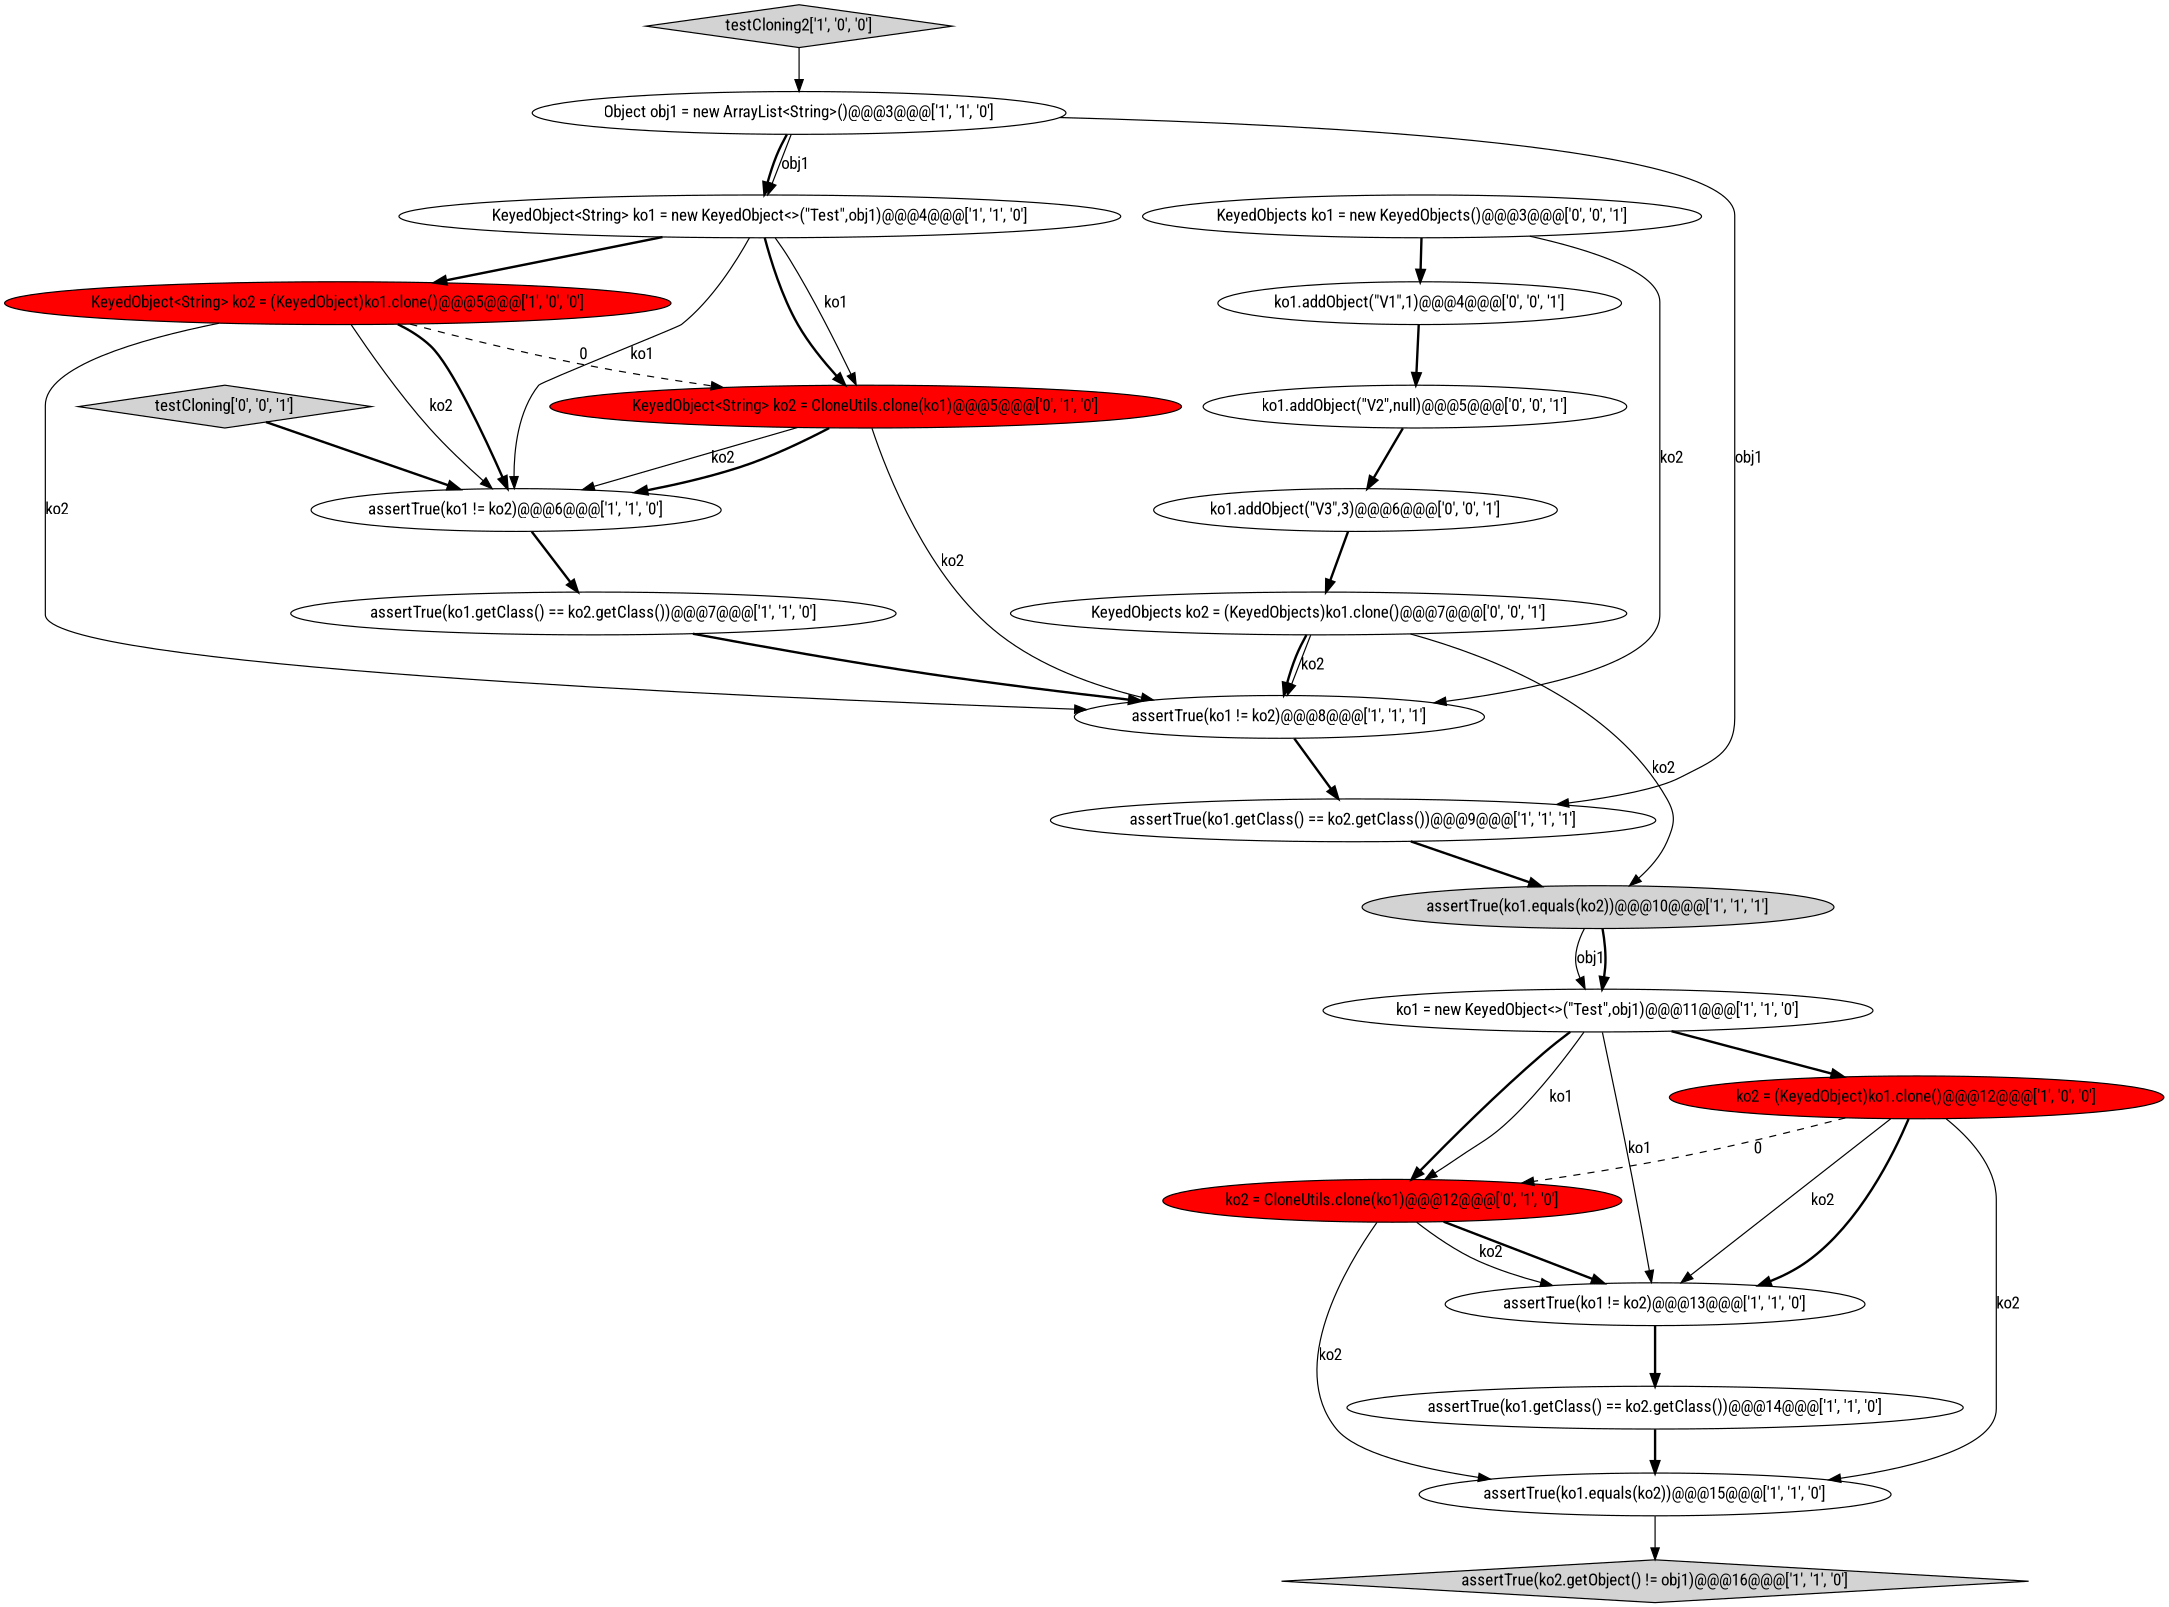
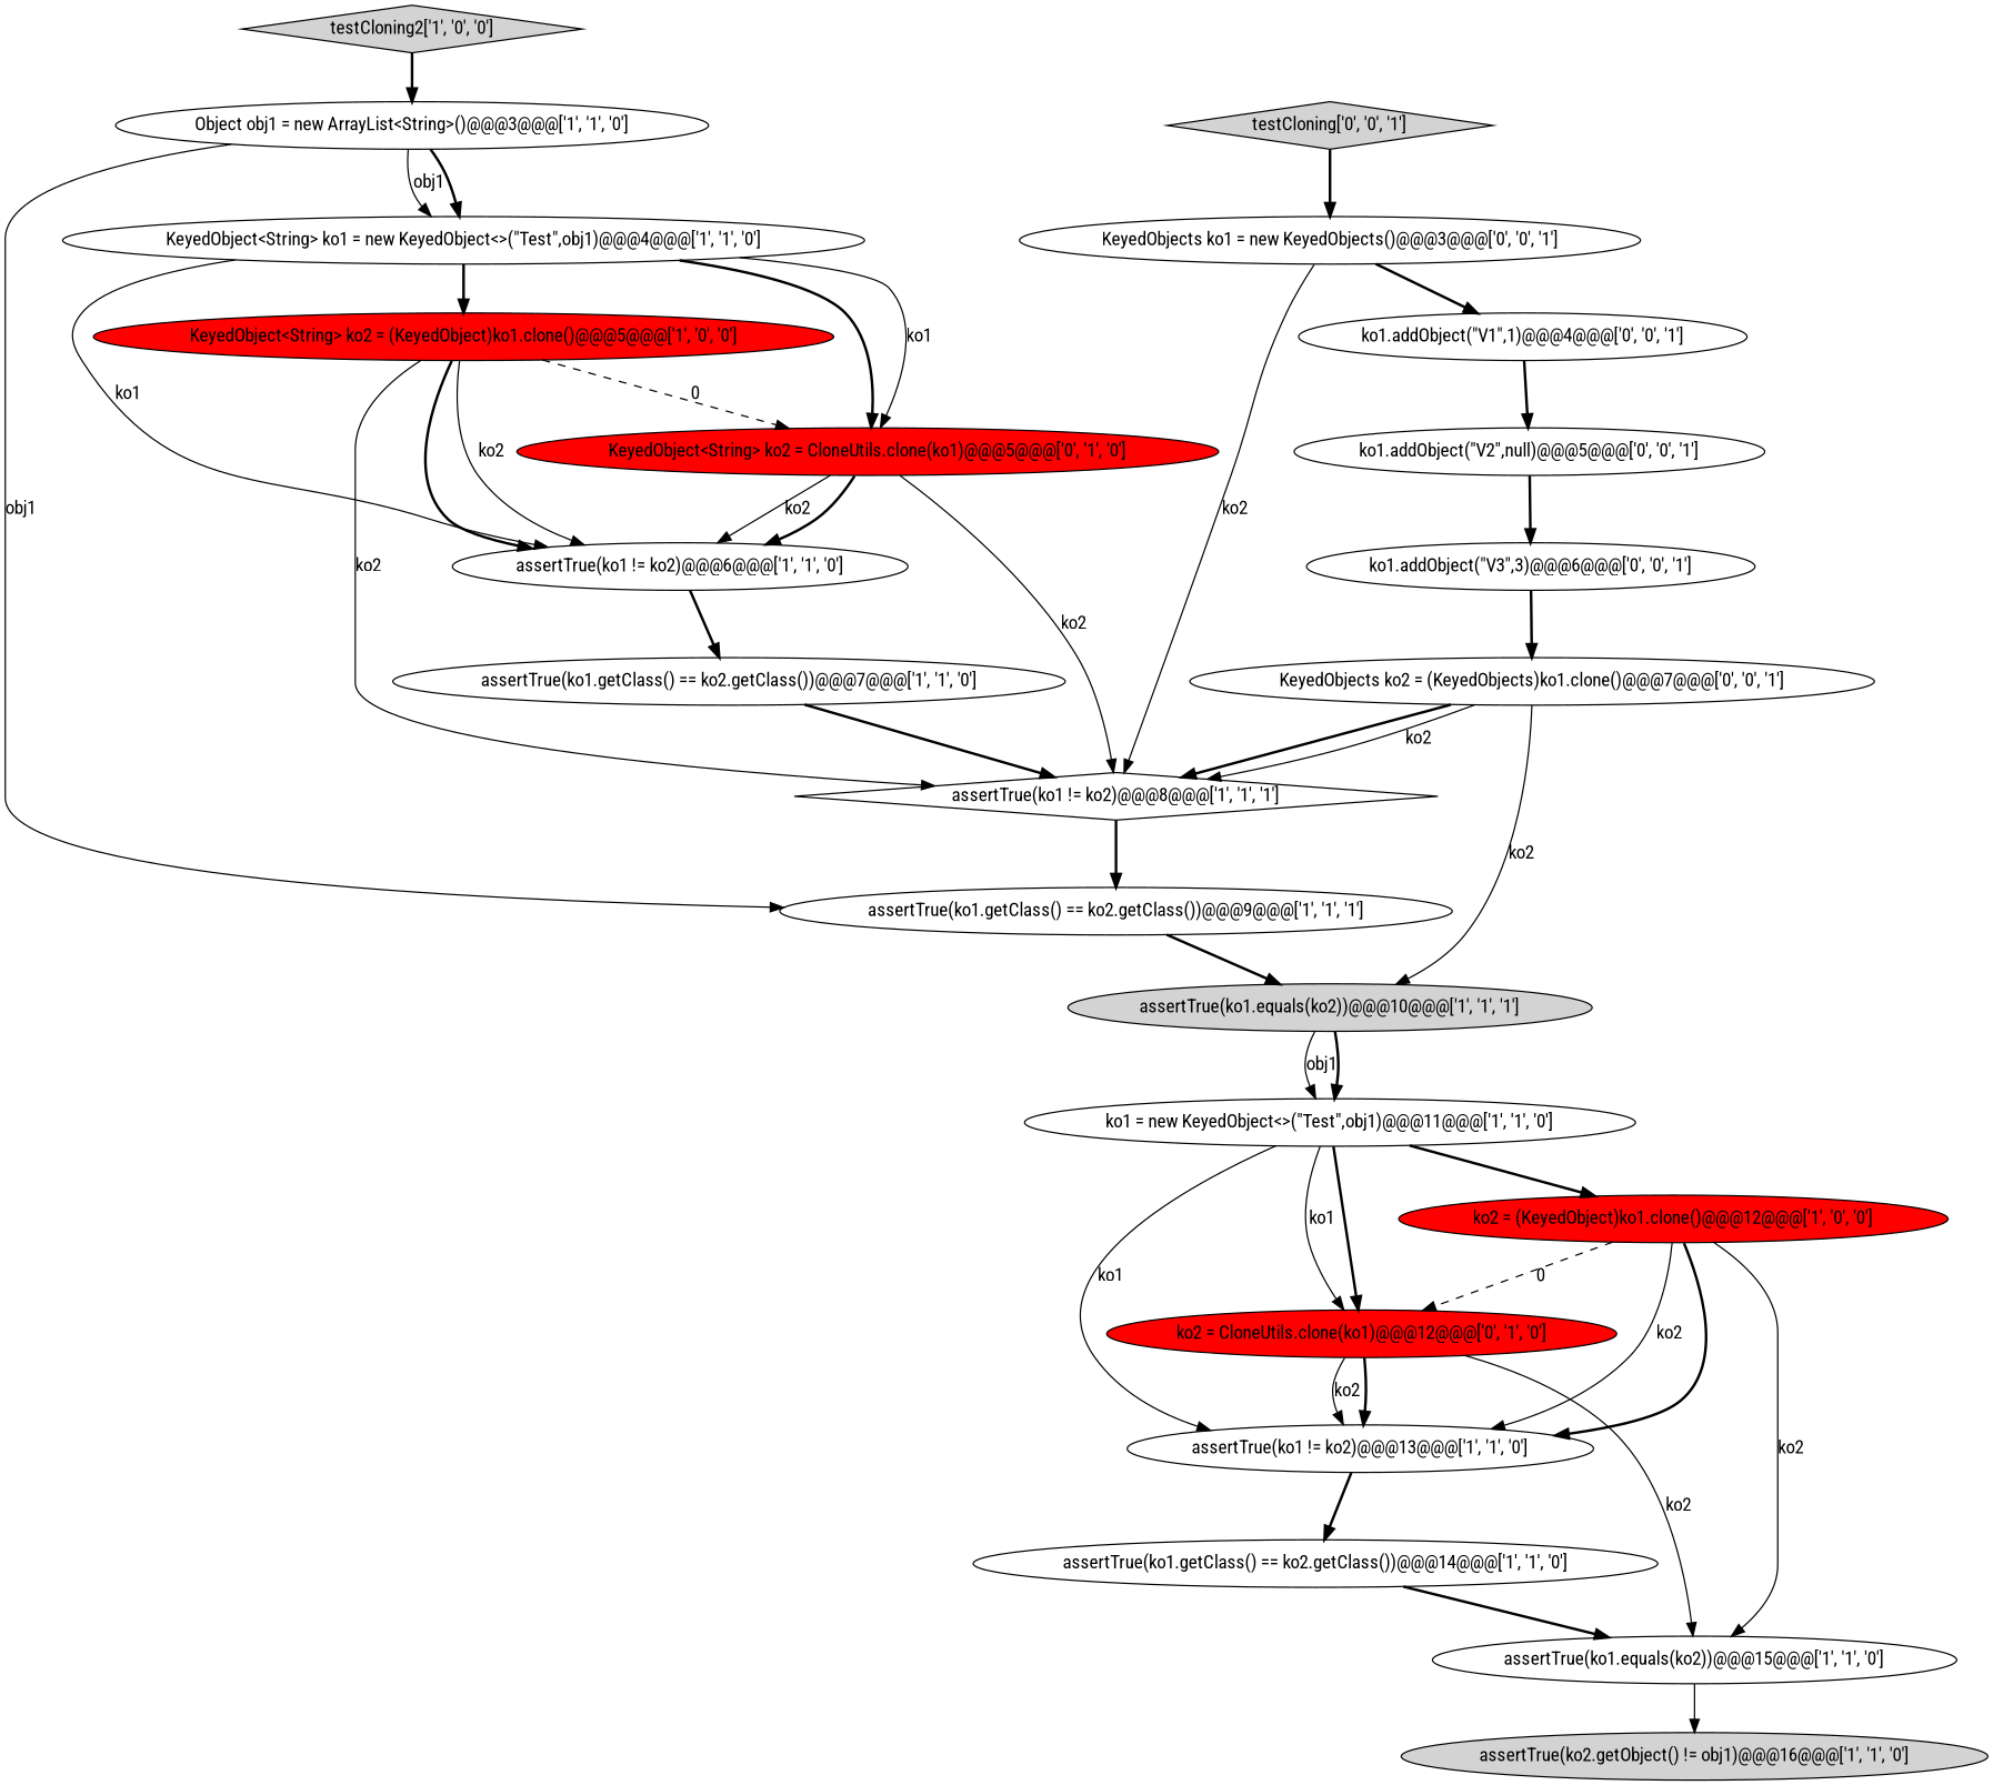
  digraph {
    fontname="Roboto Condensed"
    node [fillcolor=white fontname="Roboto Condensed" shape=ellipse style=filled]
    edge [fontname="Roboto Condensed" style=bold]
    n1 [fillcolor=red label="KeyedObject<String> ko2 = CloneUtils.clone(ko1)@@@5@@@['0', '1', '0']"]
    n2 [label="assertTrue(ko1 != ko2)@@@6@@@['1', '1', '0']"]
-   n3 [label="assertTrue(ko1 != ko2)@@@8@@@['1', '1', '1']"]
+   n3 [label="assertTrue(ko1 != ko2)@@@8@@@['1', '1', '1']" shape=diamond]
    n4 [label="assertTrue(ko1.getClass() == ko2.getClass())@@@7@@@['1', '1', '0']"]
    n5 [label="assertTrue(ko1.getClass() == ko2.getClass())@@@9@@@['1', '1', '1']"]
    n6 [label="ko1.addObject(\"V2\",null)@@@5@@@['0', '0', '1']"]
    n7 [label="ko1.addObject(\"V3\",3)@@@6@@@['0', '0', '1']"]
    n8 [label="KeyedObjects ko2 = (KeyedObjects)ko1.clone()@@@7@@@['0', '0', '1']"]
    n9 [label="KeyedObject<String> ko1 = new KeyedObject<>(\"Test\",obj1)@@@4@@@['1', '1', '0']"]
    n10 [fillcolor=red label="KeyedObject<String> ko2 = (KeyedObject)ko1.clone()@@@5@@@['1', '0', '0']"]
    n11 [fillcolor=lightgray label="assertTrue(ko1.equals(ko2))@@@10@@@['1', '1', '1']"]
    n12 [fillcolor=lightgray label="testCloning2['1', '0', '0']" shape=diamond]
    n13 [label="Object obj1 = new ArrayList<String>()@@@3@@@['1', '1', '0']"]
    n14 [label="assertTrue(ko1 != ko2)@@@13@@@['1', '1', '0']"]
    n15 [label="assertTrue(ko1.getClass() == ko2.getClass())@@@14@@@['1', '1', '0']"]
    n16 [label="assertTrue(ko1.equals(ko2))@@@15@@@['1', '1', '0']"]
-   n17 [fillcolor=lightgray label="assertTrue(ko2.getObject() != obj1)@@@16@@@['1', '1', '0']" shape=diamond]
+   n17 [fillcolor=lightgray label="assertTrue(ko2.getObject() != obj1)@@@16@@@['1', '1', '0']"]
    n18 [label="ko1 = new KeyedObject<>(\"Test\",obj1)@@@11@@@['1', '1', '0']"]
    n19 [fillcolor=lightgray label="testCloning['0', '0', '1']" shape=diamond]
    n20 [label="KeyedObjects ko1 = new KeyedObjects()@@@3@@@['0', '0', '1']"]
    n21 [label="ko1.addObject(\"V1\",1)@@@4@@@['0', '0', '1']"]
    n22 [fillcolor=red label="ko2 = (KeyedObject)ko1.clone()@@@12@@@['1', '0', '0']"]
    n23 [fillcolor=red label="ko2 = CloneUtils.clone(ko1)@@@12@@@['0', '1', '0']"]
    n1 -> n2 [label=ko2 style=solid]
    n1 -> n2
    n1 -> n3 [label=ko2 style=solid]
    n2 -> n4
    n3 -> n5
    n4 -> n3
    n5 -> n11
    n6 -> n7
    n7 -> n8
    n8 -> n3
    n8 -> n3 [label=ko2 style=solid]
    n8 -> n11 [label=ko2 style=solid]
    n9 -> n1 [label=ko1 style=solid]
    n9 -> n1
    n9 -> n2 [label=ko1 style=solid]
    n9 -> n10
    n10 -> n1 [label=0 style=dashed]
    n10 -> n2
    n10 -> n2 [label=ko2 style=solid]
    n10 -> n3 [label=ko2 style=solid]
    n11 -> n18 [label=obj1 style=solid]
    n11 -> n18
-   n12 -> n13 [style=solid]
+   n12 -> n13
    n13 -> n5 [label=obj1 style=solid]
    n13 -> n9 [label=obj1 style=solid]
    n13 -> n9
    n14 -> n15
    n15 -> n16
    n16 -> n17 [style=solid]
    n18 -> n14 [label=ko1 style=solid]
    n18 -> n22
    n18 -> n23
    n18 -> n23 [label=ko1 style=solid]
-   n19 -> n2
+   n19 -> n20
    n20 -> n3 [label=ko2 style=solid]
    n20 -> n21
    n21 -> n6
    n22 -> n14
    n22 -> n14 [label=ko2 style=solid]
    n22 -> n16 [label=ko2 style=solid]
    n22 -> n23 [label=0 style=dashed]
    n23 -> n14
    n23 -> n14 [label=ko2 style=solid]
    n23 -> n16 [label=ko2 style=solid]
  }
